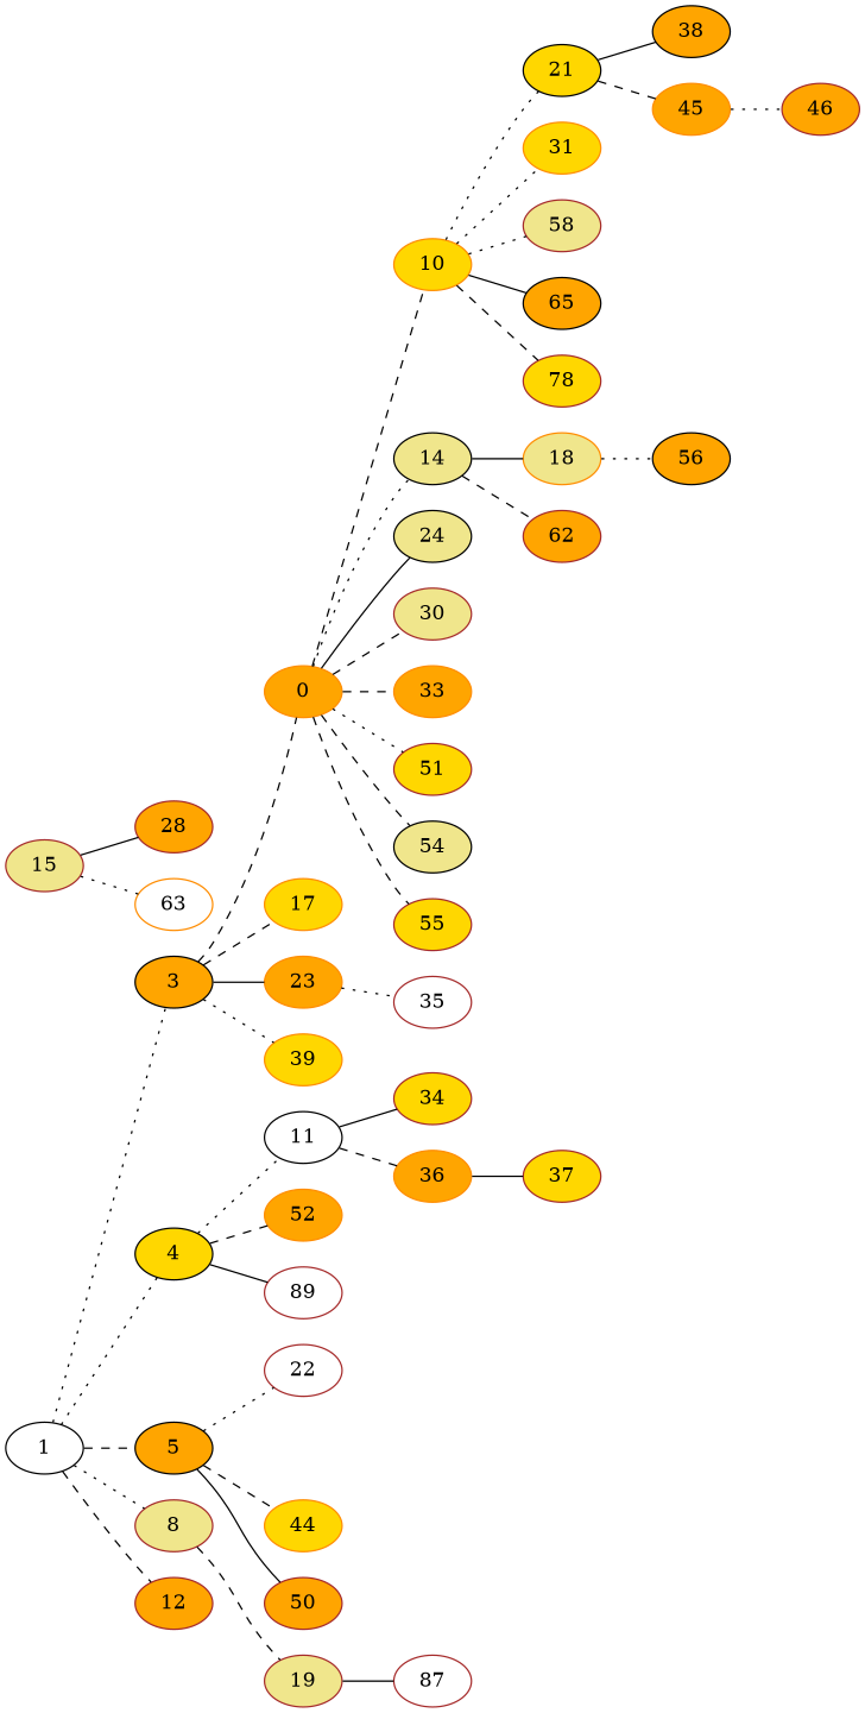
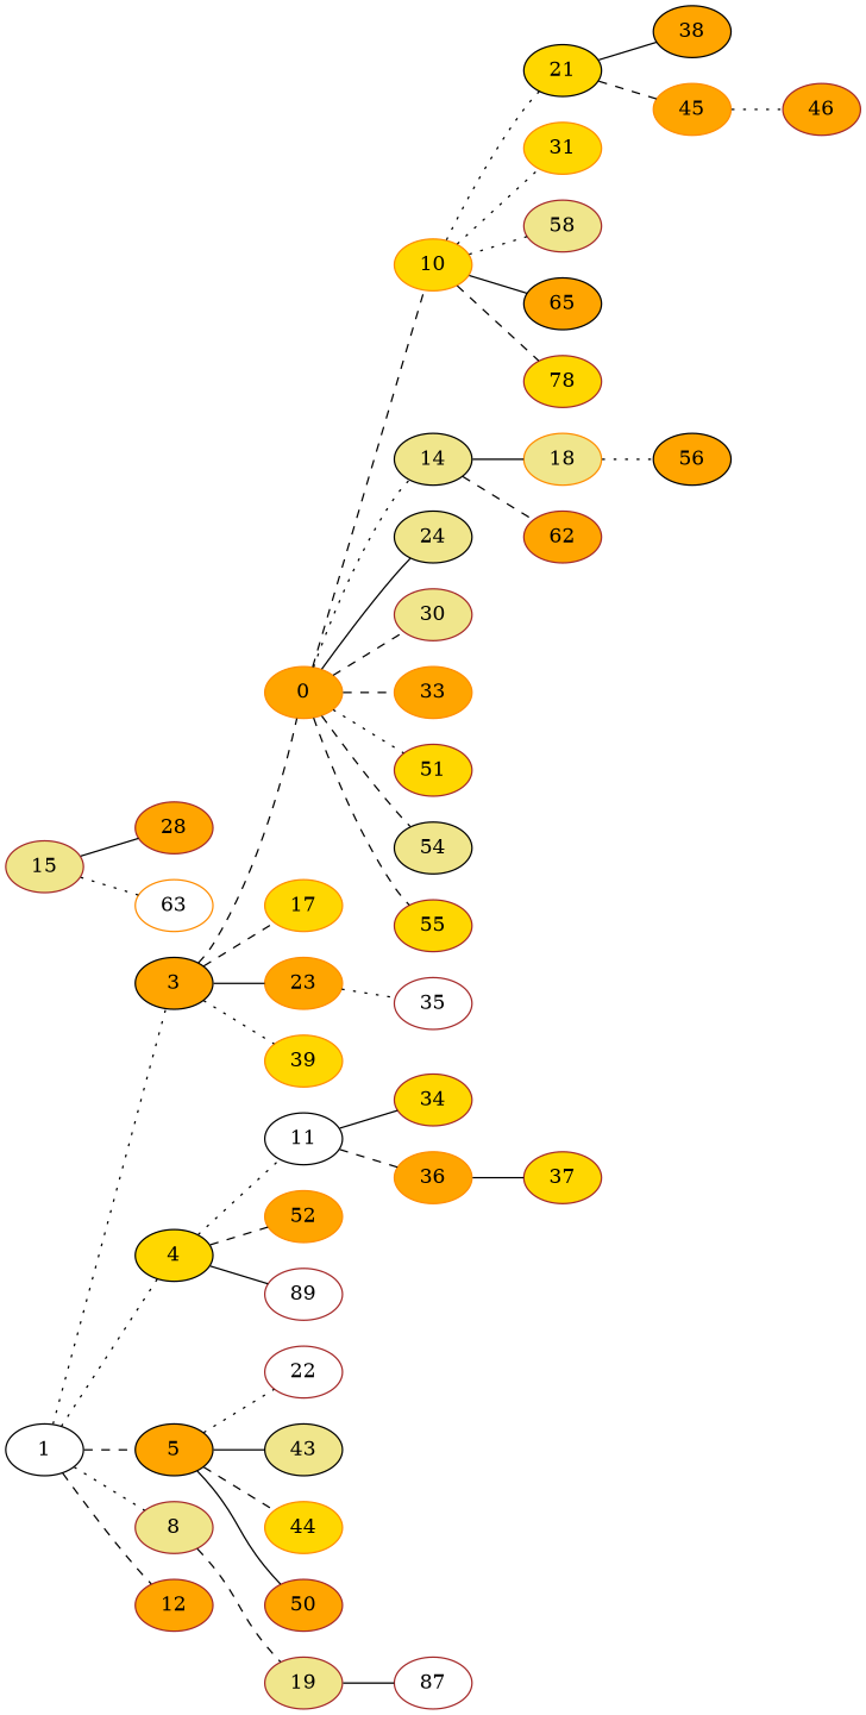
  graph {
    rankdir=LR
    node [color=brown fillcolor=orange style=filled]
    edge [style=dashed]
    1 [color=black fillcolor=white super="+2+26+47"]
    3 [color=black]
    4 [color=black fillcolor=gold super="+6"]
    5 [color=black super="+32+42"]
    8 [fillcolor=khaki]
    12
    n7 [color=darkorange label=0 super="+40+9"]
    17 [color=darkorange fillcolor=gold]
    23 [color=darkorange super="+67"]
    39 [color=darkorange fillcolor=gold]
    11 [color=black fillcolor=white super="+73+16+20"]
    52 [color=darkorange]
    89 [fillcolor=white]
    22 [fillcolor=white super="+90+25"]
+   43 [color=black fillcolor=khaki]
    44 [color=darkorange fillcolor=gold]
    50 [super="+91"]
    19 [fillcolor=khaki]
    10 [color=darkorange fillcolor=gold]
    14 [color=black fillcolor=khaki super="+61+29"]
    24 [color=black fillcolor=khaki super="+59"]
    30 [fillcolor=khaki]
    33 [color=darkorange]
    51 [fillcolor=gold super="+57+79+60"]
    54 [color=black fillcolor=khaki super="+64"]
    55 [fillcolor=gold]
    35 [fillcolor=white super="+66+83+48"]
    34 [fillcolor=gold]
    36 [color=darkorange]
    15 [fillcolor=khaki]
    28
    63 [color=darkorange fillcolor=white]
    21 [color=black fillcolor=gold]
    31 [color=darkorange fillcolor=gold]
    58 [fillcolor=khaki]
    65 [color=black]
    78 [fillcolor=gold super="+84"]
    18 [color=darkorange fillcolor=khaki]
    62
    87 [fillcolor=white]
    38 [color=black]
    45 [color=darkorange super="+77"]
    37 [fillcolor=gold super="+53"]
    56 [color=black]
    46 [super="+85"]
    1 -- 3 [style=dotted]
    1 -- 4 [style=dotted]
    1 -- 5
    1 -- 8 [style=dotted]
    1 -- 12
    3 -- n7
    3 -- 17
    3 -- 23 [style=solid]
    3 -- 39 [style=dotted]
    4 -- 11 [style=dotted]
    4 -- 52
    4 -- 89 [style=solid]
    5 -- 22 [style=dotted]
+   5 -- 43 [style=solid]
    5 -- 44
    5 -- 50 [style=solid]
    8 -- 19
    n7 -- 10
    n7 -- 14 [style=dotted]
    n7 -- 24 [style=solid]
    n7 -- 30
    n7 -- 33
    n7 -- 51 [style=dotted]
    n7 -- 54
    n7 -- 55
    23 -- 35 [style=dotted]
    11 -- 34 [style=solid]
    11 -- 36
    19 -- 87 [style=solid]
    10 -- 21 [style=dotted]
    10 -- 31 [style=dotted]
    10 -- 58 [style=dotted]
    10 -- 65 [style=solid]
    10 -- 78
    14 -- 18 [style=solid]
    14 -- 62
    36 -- 37 [style=solid]
    15 -- 28 [style=solid]
    15 -- 63 [style=dotted]
    21 -- 38 [style=solid]
    21 -- 45
    18 -- 56 [style=dotted]
    45 -- 46 [style=dotted]
  }
